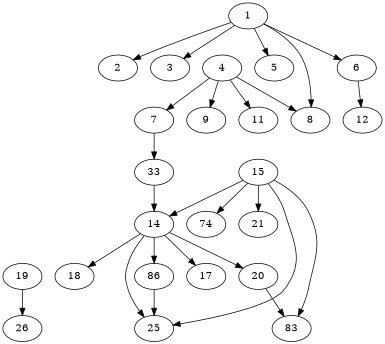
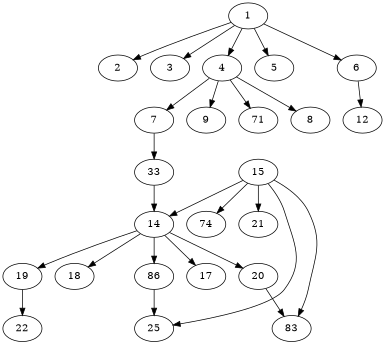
  digraph {
    node [alpha=0.13]
    1 [alpha=0.09]
    2 [alpha=0.12]
    3 [alpha=0.03]
    4
    5 [alpha=0.17]
    6 [alpha=0.10]
    7 [alpha=0.04]
    8
    9 [alpha=0.17]
-   11 [alpha=0.03]
+   11 [alpha=0.03 label=71]
    12
    n12 [alpha=0.14 label=33]
    14 [alpha=0.15]
    n14 [alpha=0.12 label=86]
    17 [alpha=0.15]
    18
    19 [alpha=0.07]
    20 [alpha=0.16]
    15 [alpha=0.07]
    21 [alpha=0.09]
    n21 [alpha=0.18 label=83]
    n22 [alpha=0.17 label=74]
    25 [alpha=0.04]
-   22 [alpha=0.02 label=26]
+   22 [alpha=0.02]
    1 -> 2
    1 -> 3
-   1 -> 8
+   1 -> 4
    1 -> 5
    1 -> 6
    4 -> 7
    4 -> 8
    4 -> 9
    4 -> 11
    6 -> 12
    7 -> n12
    n12 -> 14
    14 -> n14
    14 -> 17
    14 -> 18
-   14 -> 25
+   14 -> 19
    14 -> 20
    n14 -> 25
    19 -> 22
    20 -> n21
    15 -> 14
    15 -> 21
    15 -> n21
    15 -> n22
    15 -> 25
  }
